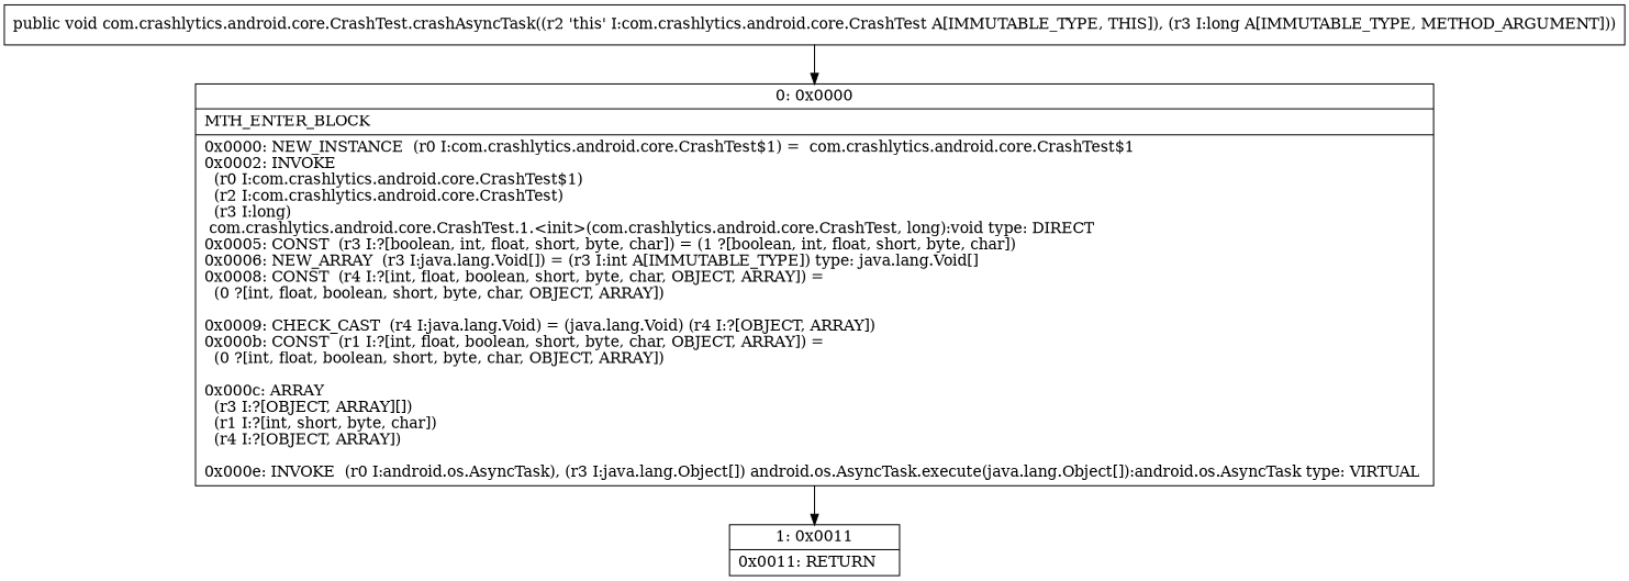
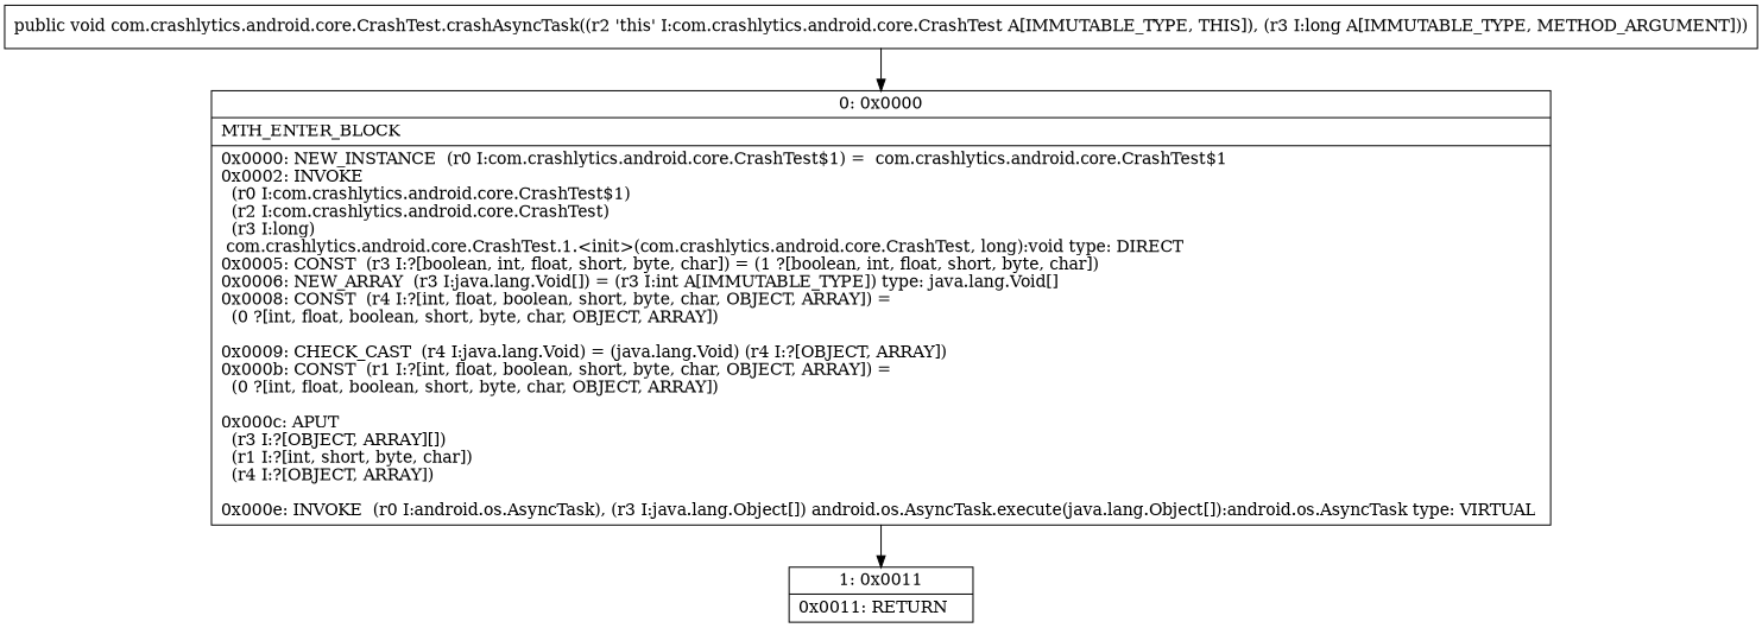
  digraph {
    node [shape=record]
-   n1 [label="{0\:\ 0x0000|MTH_ENTER_BLOCK\l|0x0000: NEW_INSTANCE  (r0 I:com.crashlytics.android.core.CrashTest$1) =  com.crashlytics.android.core.CrashTest$1 \l0x0002: INVOKE  \l  (r0 I:com.crashlytics.android.core.CrashTest$1)\l  (r2 I:com.crashlytics.android.core.CrashTest)\l  (r3 I:long)\l com.crashlytics.android.core.CrashTest.1.\<init\>(com.crashlytics.android.core.CrashTest, long):void type: DIRECT \l0x0005: CONST  (r3 I:?[boolean, int, float, short, byte, char]) = (1 ?[boolean, int, float, short, byte, char]) \l0x0006: NEW_ARRAY  (r3 I:java.lang.Void[]) = (r3 I:int A[IMMUTABLE_TYPE]) type: java.lang.Void[] \l0x0008: CONST  (r4 I:?[int, float, boolean, short, byte, char, OBJECT, ARRAY]) = \l  (0 ?[int, float, boolean, short, byte, char, OBJECT, ARRAY])\l \l0x0009: CHECK_CAST  (r4 I:java.lang.Void) = (java.lang.Void) (r4 I:?[OBJECT, ARRAY]) \l0x000b: CONST  (r1 I:?[int, float, boolean, short, byte, char, OBJECT, ARRAY]) = \l  (0 ?[int, float, boolean, short, byte, char, OBJECT, ARRAY])\l \l0x000c: ARRAY  \l  (r3 I:?[OBJECT, ARRAY][])\l  (r1 I:?[int, short, byte, char])\l  (r4 I:?[OBJECT, ARRAY])\l \l0x000e: INVOKE  (r0 I:android.os.AsyncTask), (r3 I:java.lang.Object[]) android.os.AsyncTask.execute(java.lang.Object[]):android.os.AsyncTask type: VIRTUAL \l}"]
+   n1 [label="{0\:\ 0x0000|MTH_ENTER_BLOCK\l|0x0000: NEW_INSTANCE  (r0 I:com.crashlytics.android.core.CrashTest$1) =  com.crashlytics.android.core.CrashTest$1 \l0x0002: INVOKE  \l  (r0 I:com.crashlytics.android.core.CrashTest$1)\l  (r2 I:com.crashlytics.android.core.CrashTest)\l  (r3 I:long)\l com.crashlytics.android.core.CrashTest.1.\<init\>(com.crashlytics.android.core.CrashTest, long):void type: DIRECT \l0x0005: CONST  (r3 I:?[boolean, int, float, short, byte, char]) = (1 ?[boolean, int, float, short, byte, char]) \l0x0006: NEW_ARRAY  (r3 I:java.lang.Void[]) = (r3 I:int A[IMMUTABLE_TYPE]) type: java.lang.Void[] \l0x0008: CONST  (r4 I:?[int, float, boolean, short, byte, char, OBJECT, ARRAY]) = \l  (0 ?[int, float, boolean, short, byte, char, OBJECT, ARRAY])\l \l0x0009: CHECK_CAST  (r4 I:java.lang.Void) = (java.lang.Void) (r4 I:?[OBJECT, ARRAY]) \l0x000b: CONST  (r1 I:?[int, float, boolean, short, byte, char, OBJECT, ARRAY]) = \l  (0 ?[int, float, boolean, short, byte, char, OBJECT, ARRAY])\l \l0x000c: APUT  \l  (r3 I:?[OBJECT, ARRAY][])\l  (r1 I:?[int, short, byte, char])\l  (r4 I:?[OBJECT, ARRAY])\l \l0x000e: INVOKE  (r0 I:android.os.AsyncTask), (r3 I:java.lang.Object[]) android.os.AsyncTask.execute(java.lang.Object[]):android.os.AsyncTask type: VIRTUAL \l}"]
    n2 [label="{1\:\ 0x0011|0x0011: RETURN   \l}"]
    n3 [label="{public void com.crashlytics.android.core.CrashTest.crashAsyncTask((r2 'this' I:com.crashlytics.android.core.CrashTest A[IMMUTABLE_TYPE, THIS]), (r3 I:long A[IMMUTABLE_TYPE, METHOD_ARGUMENT])) }"]
    n1 -> n2
    n3 -> n1
  }
